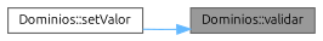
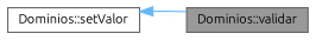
  digraph {
    rankdir=RL
    fontname=Ubuntu
    node [fontname=Ubuntu fontsize=10 shape=box style=filled]
    n1 [color=gray40 fillcolor=grey60 fontcolor=black height=0.2 label="Dominios::validar" width=0.4]
    n2 [color=grey40 fillcolor=white height=0.2 label="Dominios::setValor" width=0.4]
-   n1 -> n2 [color=steelblue1 dir=back fontname=Ubuntu fontsize=10 labelfontname=Helvetica labelfontsize=10 style=solid]
+   n2 -> n1 [color=steelblue1 dir=back fontname=Ubuntu fontsize=10 labelfontname=Helvetica labelfontsize=10 style=solid]
  }
